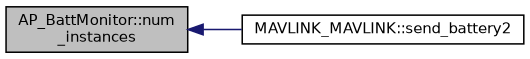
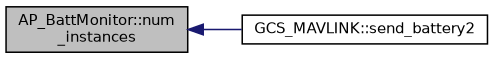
  digraph {
    rankdir=LR
    node [color=black fontname=Helvetica fontsize=10 shape=record style=filled]
    n1 [fillcolor=grey75 fontcolor=black height=0.2 label="AP_BattMonitor::num\l_instances" width=0.4]
-   n2 [fillcolor=white height=0.2 label="MAVLINK_MAVLINK::send_battery2" width=0.4]
+   n2 [fillcolor=white height=0.2 label="GCS_MAVLINK::send_battery2" width=0.4]
    n1 -> n2 [color=midnightblue dir=back fontname=Helvetica fontsize=10 labelfontname=Helvetica labelfontsize=10 style=solid]
  }
